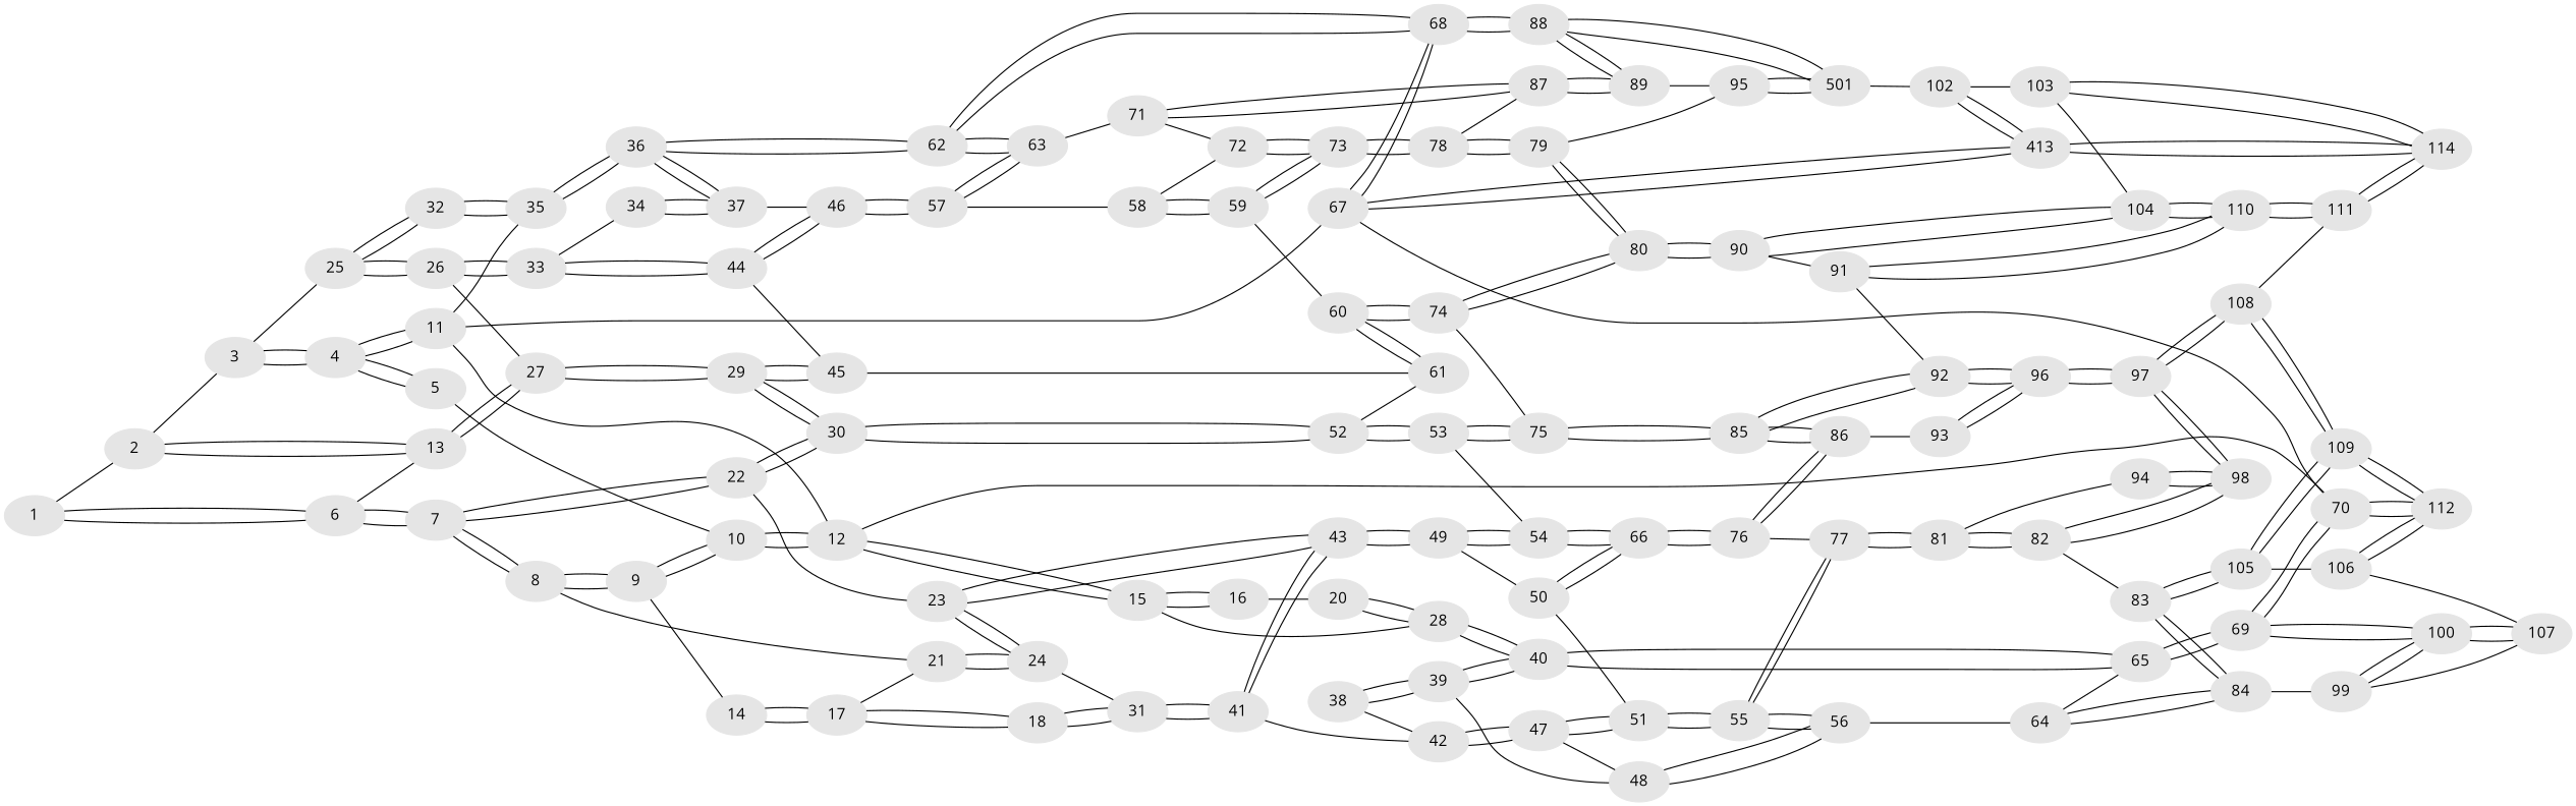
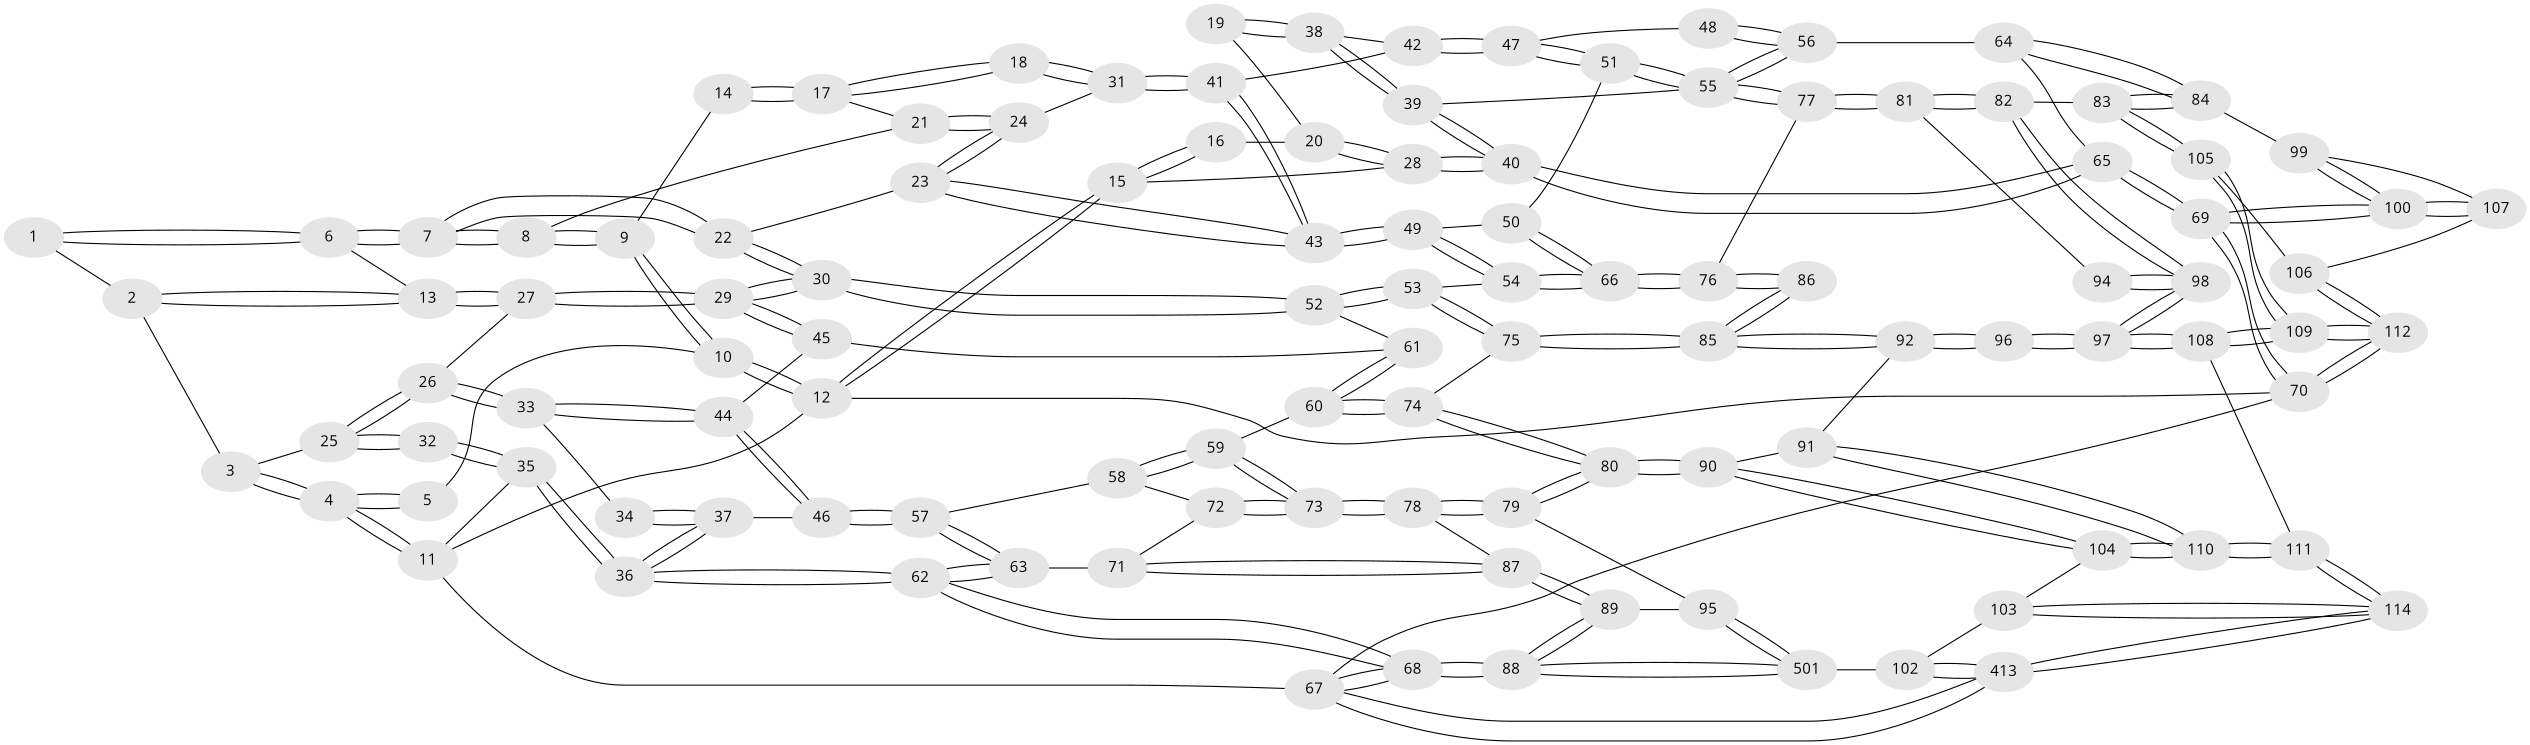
  graph {
    fontname="Open Sans"
    rankdir=LR
    node [color=gray90 fontname="Open Sans" style=filled]
    edge [fontname="Open Sans"]
    1
    2
    6
    3
    13
    7
    4
    25
    27
    5
    11
    26
    32
    10
    12
    35
    67
    8
    22
    9
    21
    23
    30
    14
    24
    17
    15
    70
    36
    68
    n31 [label=413]
    16
    28
    112
    29
    18
    20
    40
    31
+   19
    38
    41
    39
    42
    43
    52
    49
    33
    34
    44
    45
    65
    61
    53
    37
    46
    62
    63
    57
    48
    47
    56
    69
    51
    50
    54
    58
    55
    64
    66
    76
    77
    75
    85
    81
    84
    59
    72
    71
    60
    73
    74
    78
    80
    88
    87
    99
    100
    86
    114
    89
    n92 [label=501]
    107
    79
    90
    92
-   93
    82
    94
    95
    91
    104
    83
    98
    105
    106
    109
    96
    102
    110
    111
    97
    108
    103
    1 -- 2
    1 -- 6
    1 -- 6
    2 -- 3
    2 -- 13
    2 -- 13
    6 -- 13
    6 -- 7
    6 -- 7
    3 -- 4
    3 -- 4
    3 -- 25
    13 -- 27
    13 -- 27
    7 -- 8
    7 -- 8
    7 -- 22
    7 -- 22
    4 -- 5
    4 -- 5
    4 -- 11
    4 -- 11
    25 -- 26
    25 -- 26
    25 -- 32
    25 -- 32
    27 -- 29
    27 -- 29
    5 -- 10
    11 -- 12
    11 -- 35
    11 -- 67
    26 -- 27
    26 -- 33
    26 -- 33
    32 -- 35
    32 -- 35
    10 -- 12
    10 -- 12
    12 -- 15
    12 -- 15
    12 -- 70
    35 -- 36
    35 -- 36
    67 -- 70
    67 -- 68
    67 -- 68
    67 -- n31
    67 -- n31
    8 -- 9
    8 -- 9
    8 -- 21
    22 -- 23
    22 -- 30
    22 -- 30
    9 -- 10
    9 -- 10
    9 -- 14
    21 -- 24
    21 -- 24
    23 -- 24
    23 -- 24
    23 -- 43
    23 -- 43
    30 -- 52
    30 -- 52
    14 -- 17
    14 -- 17
    24 -- 31
    17 -- 21
    17 -- 18
    17 -- 18
    15 -- 16
    15 -- 16
    15 -- 28
    70 -- 112
    70 -- 112
    36 -- 37
    36 -- 37
    36 -- 62
    36 -- 62
    68 -- 88
    68 -- 88
    n31 -- 114
    n31 -- 114
    16 -- 20
    28 -- 40
    28 -- 40
    29 -- 30
    29 -- 30
    29 -- 45
    29 -- 45
    18 -- 31
    18 -- 31
    20 -- 28
    20 -- 28
    40 -- 65
    40 -- 65
    31 -- 41
    31 -- 41
+   19 -- 20
+   19 -- 38
+   19 -- 38
    38 -- 39
    38 -- 39
    38 -- 42
    41 -- 42
    41 -- 43
    41 -- 43
    39 -- 40
    39 -- 40
-   39 -- 48
+   39 -- 55
    42 -- 47
    42 -- 47
    43 -- 49
    43 -- 49
    52 -- 61
    52 -- 53
    52 -- 53
    49 -- 50
    49 -- 54
    49 -- 54
    33 -- 34
    33 -- 44
    33 -- 44
    34 -- 37
    34 -- 37
    44 -- 45
    44 -- 46
    44 -- 46
    45 -- 61
    65 -- 69
    65 -- 69
    53 -- 54
    53 -- 75
    53 -- 75
    37 -- 46
    46 -- 57
    46 -- 57
    62 -- 68
    62 -- 68
    62 -- 63
    62 -- 63
    63 -- 71
    57 -- 63
    57 -- 63
    57 -- 58
    48 -- 56
    48 -- 56
    47 -- 48
    47 -- 51
    47 -- 51
    56 -- 64
    69 -- 70
    69 -- 70
    69 -- 100
    69 -- 100
    51 -- 55
    51 -- 55
    50 -- 51
    50 -- 66
    50 -- 66
    54 -- 66
    54 -- 66
    58 -- 59
    58 -- 59
    58 -- 72
    55 -- 56
    55 -- 56
    55 -- 77
    55 -- 77
    64 -- 65
    64 -- 84
    64 -- 84
    66 -- 76
    66 -- 76
    76 -- 77
    76 -- 86
    76 -- 86
    77 -- 81
    77 -- 81
    75 -- 85
    75 -- 85
    85 -- 86
    85 -- 86
    85 -- 92
    85 -- 92
    81 -- 82
    81 -- 82
    81 -- 94
    84 -- 99
    59 -- 60
    59 -- 73
    59 -- 73
    72 -- 73
    72 -- 73
    71 -- 72
    71 -- 87
    71 -- 87
    60 -- 61
    60 -- 61
    60 -- 74
    60 -- 74
    73 -- 78
    73 -- 78
    74 -- 75
    74 -- 80
    74 -- 80
    78 -- 87
    78 -- 79
    78 -- 79
    80 -- 90
    80 -- 90
    88 -- 89
    88 -- 89
    88 -- n92
    88 -- n92
    87 -- 89
    87 -- 89
    99 -- 100
    99 -- 100
    99 -- 107
    100 -- 107
    100 -- 107
-   86 -- 93
    89 -- 95
    n92 -- 102
    79 -- 80
    79 -- 80
    79 -- 95
    90 -- 91
    90 -- 104
    90 -- 104
    92 -- 96
    92 -- 96
-   93 -- 96
-   93 -- 96
    82 -- 83
    82 -- 98
    82 -- 98
    94 -- 98
    94 -- 98
    95 -- n92
    95 -- n92
    91 -- 92
    91 -- 110
    91 -- 110
    104 -- 110
    104 -- 110
    83 -- 84
    83 -- 84
    83 -- 105
    83 -- 105
    105 -- 106
    105 -- 109
    105 -- 109
    106 -- 112
    106 -- 112
    106 -- 107
    109 -- 112
    109 -- 112
    96 -- 97
    96 -- 97
    102 -- n31
    102 -- n31
    102 -- 103
    110 -- 111
    110 -- 111
    111 -- 114
    111 -- 114
    97 -- 98
    97 -- 98
    97 -- 108
    97 -- 108
    108 -- 109
    108 -- 109
    108 -- 111
    103 -- 114
    103 -- 114
    103 -- 104
  }
